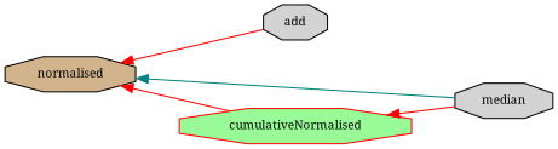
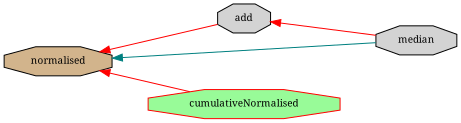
  digraph {
    fontname="Noto Serif"
    rankdir=LR
    node [color=black fillcolor=lightgrey fontname="Noto Serif" fontsize=10 shape=octagon style=filled]
    edge [color=red dir=back fontname="Noto Serif" fontsize=10 labelfontname=Helvetica labelfontsize=10 style=solid]
    n1 [fillcolor=tan fontcolor=black height=0.2 label=normalised width=0.4]
    n2 [height=0.2 label=add width=0.4]
    n3 [height=0.2 label=median width=0.4]
    n4 [color=red fillcolor=palegreen height=0.2 label=cumulativeNormalised width=0.4]
    n1 -> n2
    n1 -> n3 [color=teal]
    n1 -> n4
-   n4 -> n3
+   n2 -> n3
  }
